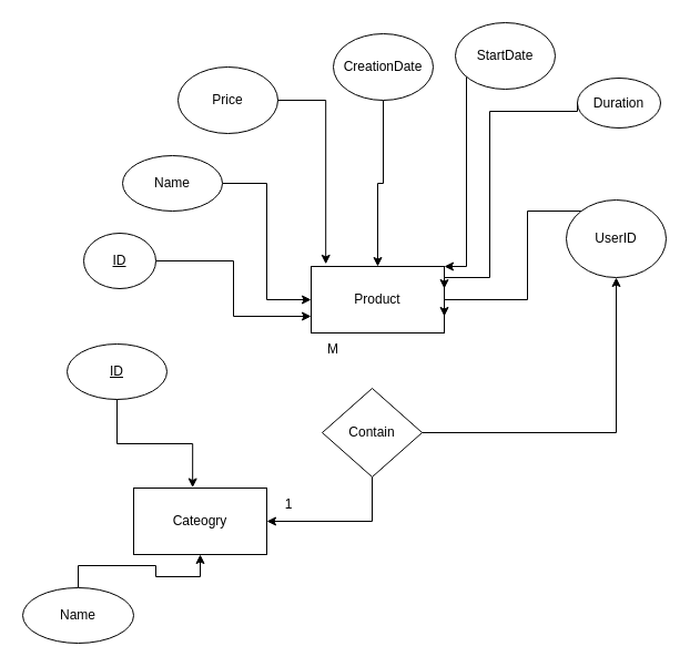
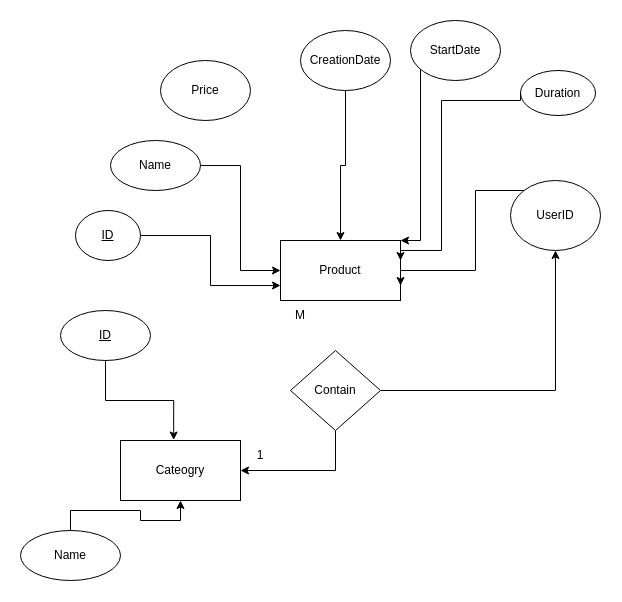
  <mxCell id="0" />
  <mxCell id="1" parent="0" />
  <mxCell id="2" value="Product" style="rounded=0;whiteSpace=wrap;html=1;" parent="1" vertex="1"><mxGeometry x="280" y="240" width="120" height="60" as="geometry" /></mxCell>
  <mxCell id="3" value="Cateogry" style="rounded=0;whiteSpace=wrap;html=1;" parent="1" vertex="1"><mxGeometry x="120" y="440" width="120" height="60" as="geometry" /></mxCell>
  <mxCell id="4" style="edgeStyle=orthogonalEdgeStyle;rounded=0;orthogonalLoop=1;jettySize=auto;html=1;entryX=1;entryY=0;entryDx=0;entryDy=0;" parent="1" source="5" target="2" edge="1"><mxGeometry relative="1" as="geometry"><Array as="points"><mxPoint x="420" y="40" /><mxPoint x="420" y="240" /></Array></mxGeometry></mxCell>
  <mxCell id="5" value="StartDate" style="ellipse;whiteSpace=wrap;html=1;" parent="1" vertex="1"><mxGeometry x="410" y="20" width="90" height="60" as="geometry" /></mxCell>
  <mxCell id="6" style="edgeStyle=orthogonalEdgeStyle;rounded=0;orthogonalLoop=1;jettySize=auto;html=1;entryX=0.5;entryY=0;entryDx=0;entryDy=0;" parent="1" source="7" target="2" edge="1"><mxGeometry relative="1" as="geometry" /></mxCell>
  <mxCell id="7" value="CreationDate" style="ellipse;whiteSpace=wrap;html=1;" parent="1" vertex="1"><mxGeometry x="300" y="30" width="90" height="60" as="geometry" /></mxCell>
  <mxCell id="8" value="Price" style="ellipse;whiteSpace=wrap;html=1;" parent="1" vertex="1"><mxGeometry x="160" y="60" width="90" height="60" as="geometry" /></mxCell>
  <mxCell id="9" style="edgeStyle=orthogonalEdgeStyle;rounded=0;orthogonalLoop=1;jettySize=auto;html=1;entryX=0;entryY=0.5;entryDx=0;entryDy=0;" parent="1" source="10" target="2" edge="1"><mxGeometry relative="1" as="geometry" /></mxCell>
  <mxCell id="10" value="Name" style="ellipse;whiteSpace=wrap;html=1;" parent="1" vertex="1"><mxGeometry x="110" y="140" width="90" height="50" as="geometry" /></mxCell>
  <mxCell id="11" style="edgeStyle=orthogonalEdgeStyle;rounded=0;orthogonalLoop=1;jettySize=auto;html=1;exitX=0;exitY=0.5;exitDx=0;exitDy=0;" parent="1" source="12" edge="1"><mxGeometry relative="1" as="geometry"><mxPoint x="400" y="260" as="targetPoint" /><Array as="points"><mxPoint x="441" y="100" /><mxPoint x="441" y="250" /><mxPoint x="400" y="250" /></Array></mxGeometry></mxCell>
  <mxCell id="12" value="Duration" style="ellipse;whiteSpace=wrap;html=1;" parent="1" vertex="1"><mxGeometry x="520" y="70" width="75" height="45" as="geometry" /></mxCell>
  <mxCell id="13" style="edgeStyle=orthogonalEdgeStyle;rounded=0;orthogonalLoop=1;jettySize=auto;html=1;entryX=1;entryY=0.75;entryDx=0;entryDy=0;" parent="1" source="14" target="2" edge="1"><mxGeometry relative="1" as="geometry"><Array as="points"><mxPoint x="475" y="190" /><mxPoint x="475" y="270" /><mxPoint x="400" y="270" /></Array></mxGeometry></mxCell>
  <mxCell id="14" value="UserID" style="ellipse;whiteSpace=wrap;html=1;" parent="1" vertex="1"><mxGeometry x="510" y="180" width="90" height="70" as="geometry" /></mxCell>
- <mxCell id="15" style="edgeStyle=orthogonalEdgeStyle;rounded=0;orthogonalLoop=1;jettySize=auto;html=1;entryX=0.11;entryY=-0.036;entryDx=0;entryDy=0;entryPerimeter=0;" parent="1" source="8" target="2" edge="1"><mxGeometry relative="1" as="geometry" /></mxCell>
  <mxCell id="16" style="edgeStyle=orthogonalEdgeStyle;rounded=0;orthogonalLoop=1;jettySize=auto;html=1;exitX=0.5;exitY=1;exitDx=0;exitDy=0;entryX=1;entryY=0.5;entryDx=0;entryDy=0;" parent="1" source="17" target="3" edge="1"><mxGeometry relative="1" as="geometry" /></mxCell>
  <mxCell id="17" value="Contain" style="rhombus;whiteSpace=wrap;html=1;" parent="1" vertex="1"><mxGeometry x="290" y="350" width="90" height="80" as="geometry" /></mxCell>
  <mxCell id="18" style="edgeStyle=orthogonalEdgeStyle;rounded=0;orthogonalLoop=1;jettySize=auto;html=1;" parent="1" source="17" target="14" edge="1"><mxGeometry relative="1" as="geometry" /></mxCell>
  <mxCell id="19" value="&lt;u&gt;ID&lt;/u&gt;" style="ellipse;whiteSpace=wrap;html=1;" parent="1" vertex="1"><mxGeometry x="60" y="310" width="90" height="50" as="geometry" /></mxCell>
  <mxCell id="20" style="edgeStyle=orthogonalEdgeStyle;rounded=0;orthogonalLoop=1;jettySize=auto;html=1;entryX=0.443;entryY=-0.008;entryDx=0;entryDy=0;entryPerimeter=0;" parent="1" source="19" target="3" edge="1"><mxGeometry relative="1" as="geometry" /></mxCell>
  <mxCell id="21" style="edgeStyle=orthogonalEdgeStyle;rounded=0;orthogonalLoop=1;jettySize=auto;html=1;entryX=0.5;entryY=1;entryDx=0;entryDy=0;" parent="1" source="22" target="3" edge="1"><mxGeometry relative="1" as="geometry" /></mxCell>
  <mxCell id="22" value="Name" style="ellipse;whiteSpace=wrap;html=1;" parent="1" vertex="1"><mxGeometry x="20" y="530" width="100" height="50" as="geometry" /></mxCell>
  <mxCell id="23" value="1" style="text;html=1;strokeColor=none;fillColor=none;align=center;verticalAlign=middle;whiteSpace=wrap;rounded=0;" parent="1" vertex="1"><mxGeometry x="230" y="440" width="60" height="30" as="geometry" /></mxCell>
  <mxCell id="24" value="M" style="text;html=1;strokeColor=none;fillColor=none;align=center;verticalAlign=middle;whiteSpace=wrap;rounded=0;" parent="1" vertex="1"><mxGeometry x="270" y="300" width="60" height="30" as="geometry" /></mxCell>
  <mxCell id="25" style="edgeStyle=orthogonalEdgeStyle;rounded=0;orthogonalLoop=1;jettySize=auto;html=1;entryX=0;entryY=0.75;entryDx=0;entryDy=0;" parent="1" source="26" target="2" edge="1"><mxGeometry relative="1" as="geometry" /></mxCell>
  <mxCell id="26" value="&lt;u&gt;ID&lt;/u&gt;" style="ellipse;whiteSpace=wrap;html=1;" parent="1" vertex="1"><mxGeometry x="75" y="210" width="65" height="50" as="geometry" /></mxCell>
